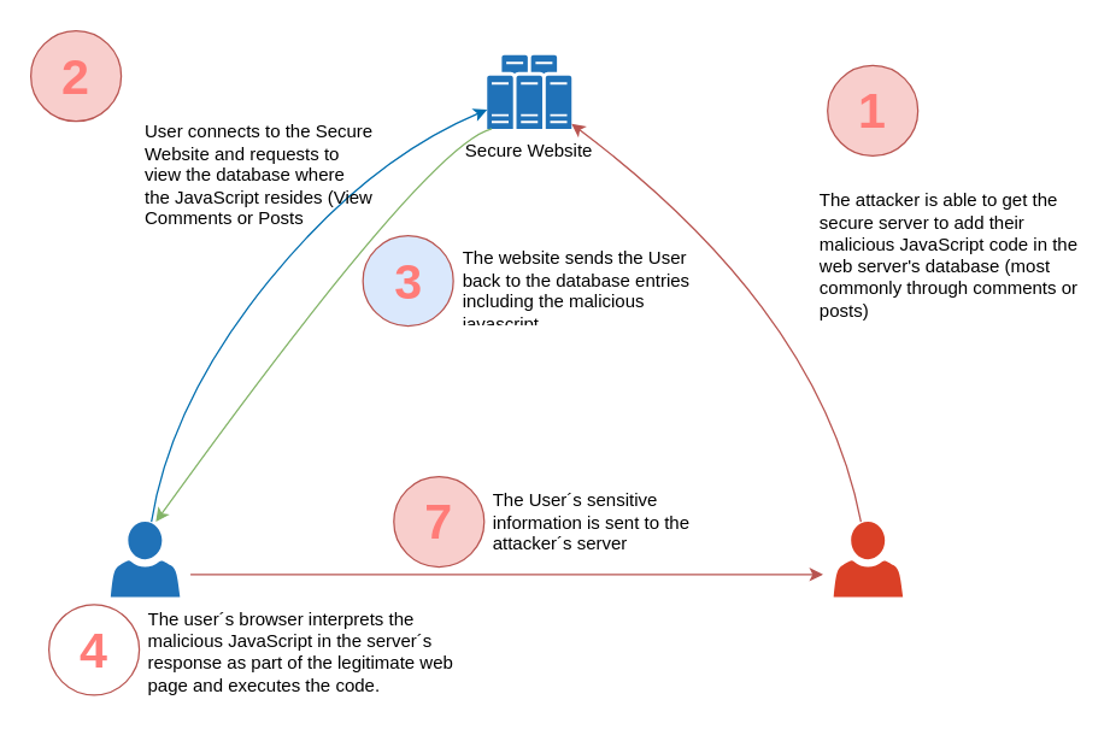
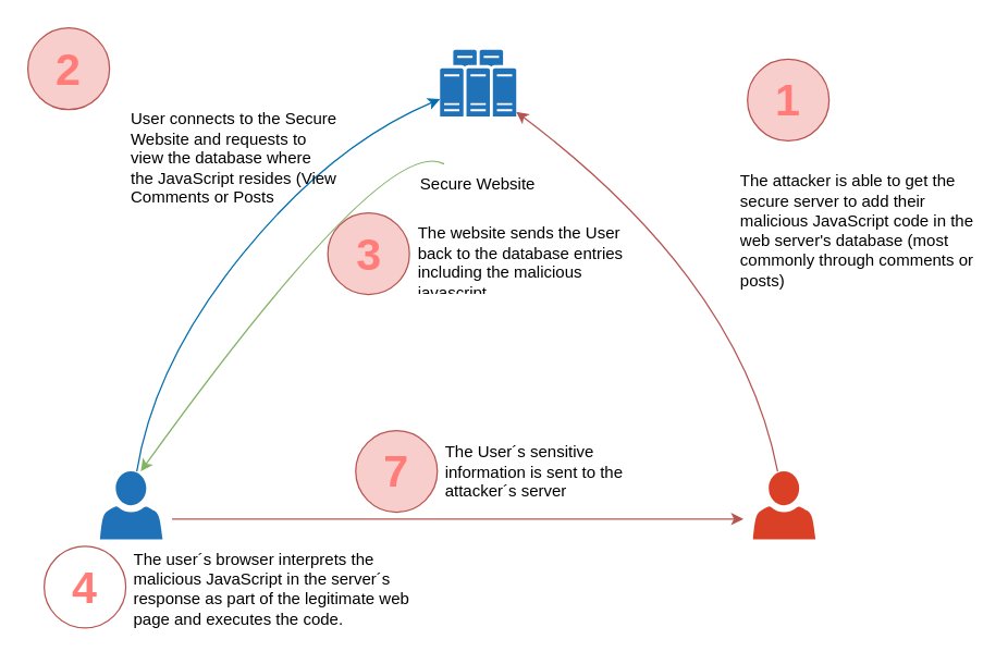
  <mxCell id="0" />
  <mxCell id="1" parent="0" />
  <mxCell id="2" value="" style="sketch=0;pointerEvents=1;shadow=0;dashed=0;html=1;strokeColor=none;labelPosition=center;verticalLabelPosition=bottom;verticalAlign=top;outlineConnect=0;align=center;shape=mxgraph.office.users.user;fillColor=#2072B8;" vertex="1" parent="1"><mxGeometry x="73" y="346" width="46" height="50" as="geometry" /></mxCell>
  <mxCell id="3" value="" style="sketch=0;pointerEvents=1;shadow=0;dashed=0;html=1;strokeColor=none;labelPosition=center;verticalLabelPosition=bottom;verticalAlign=top;outlineConnect=0;align=center;shape=mxgraph.office.users.user;fillColor=#DA4026;" vertex="1" parent="1"><mxGeometry x="553" y="346" width="46" height="50" as="geometry" /></mxCell>
  <mxCell id="4" value="" style="endArrow=classic;html=1;rounded=0;fillColor=#f8cecc;strokeColor=#b85450;" edge="1" parent="1"><mxGeometry width="50" height="50" relative="1" as="geometry"><mxPoint x="126" y="381" as="sourcePoint" /><mxPoint x="546" y="381" as="targetPoint" /></mxGeometry></mxCell>
  <mxCell id="5" value="&lt;h1 style=&quot;line-height: 40%;&quot;&gt;&lt;span style=&quot;background-color: initial; font-size: 12px; font-weight: normal;&quot;&gt;The attacker is able to get the secure server to add their malicious JavaScript code in the web server's database (most commonly through comments or posts)&lt;/span&gt;&lt;br&gt;&lt;/h1&gt;" style="text;html=1;strokeColor=none;fillColor=none;spacing=5;spacingTop=-20;whiteSpace=wrap;overflow=hidden;rounded=0;" vertex="1" parent="1"><mxGeometry x="539" y="118" width="180" height="98" as="geometry" /></mxCell>
  <mxCell id="6" value="&lt;font color=&quot;#ff7c78&quot; style=&quot;font-size: 33px;&quot;&gt;&lt;b&gt;1&lt;/b&gt;&lt;/font&gt;" style="ellipse;whiteSpace=wrap;html=1;aspect=fixed;fillColor=#f8cecc;strokeColor=#b85450;" vertex="1" parent="1"><mxGeometry x="549" y="43" width="60" height="60" as="geometry" /></mxCell>
  <mxCell id="7" value="&lt;font color=&quot;#ff7c78&quot; style=&quot;font-size: 33px;&quot;&gt;&lt;b&gt;4&lt;/b&gt;&lt;/font&gt;" style="ellipse;whiteSpace=wrap;html=1;aspect=fixed;fillColor=#ffffff;strokeColor=#b85450;" vertex="1" parent="1"><mxGeometry x="32" y="401" width="60" height="60" as="geometry" /></mxCell>
  <mxCell id="8" value="&lt;h1 style=&quot;line-height: 40%;&quot;&gt;&lt;span style=&quot;background-color: initial; font-size: 12px; font-weight: normal;&quot;&gt;The user´s browser interprets the malicious JavaScript in the server´s response as part of the legitimate web page and executes the code.&lt;/span&gt;&lt;br&gt;&lt;/h1&gt;" style="text;html=1;strokeColor=none;fillColor=none;spacing=5;spacingTop=-20;whiteSpace=wrap;overflow=hidden;rounded=0;" vertex="1" parent="1"><mxGeometry x="93" y="396" width="220" height="70" as="geometry" /></mxCell>
  <mxCell id="9" value="" style="sketch=0;pointerEvents=1;shadow=0;dashed=0;html=1;strokeColor=none;labelPosition=center;verticalLabelPosition=bottom;verticalAlign=top;outlineConnect=0;align=center;shape=mxgraph.office.servers.physical_host_farm;fillColor=#2072B8;" vertex="1" parent="1"><mxGeometry x="323" y="36" width="56" height="49" as="geometry" /></mxCell>
- <mxCell id="10" value="Secure Website" style="text;html=1;strokeColor=none;fillColor=none;align=center;verticalAlign=middle;whiteSpace=wrap;rounded=0;" vertex="1" parent="1"><mxGeometry x="301" y="85" width="100" height="30" as="geometry" /></mxCell>
+ <mxCell id="10" value="Secure Website" style="text;html=1;strokeColor=none;fillColor=none;align=center;verticalAlign=middle;whiteSpace=wrap;rounded=0;" vertex="1" parent="1"><mxGeometry x="301" y="120" width="100" height="30" as="geometry" /></mxCell>
  <mxCell id="11" value="" style="curved=1;endArrow=classic;html=1;rounded=0;fillColor=#1ba1e2;strokeColor=#006EAF;" edge="1" parent="1" source="2" target="9"><mxGeometry width="50" height="50" relative="1" as="geometry"><mxPoint x="93" y="336" as="sourcePoint" /><mxPoint x="123" y="176" as="targetPoint" /><Array as="points"><mxPoint x="113" y="266" /><mxPoint x="243" y="106" /></Array></mxGeometry></mxCell>
  <mxCell id="12" value="&lt;font color=&quot;#ff7c78&quot; style=&quot;font-size: 33px;&quot;&gt;&lt;b&gt;2&lt;/b&gt;&lt;/font&gt;" style="ellipse;whiteSpace=wrap;html=1;aspect=fixed;fillColor=#f8cecc;strokeColor=#b85450;" vertex="1" parent="1"><mxGeometry x="20" y="20" width="60" height="60" as="geometry" /></mxCell>
  <mxCell id="13" value="&lt;h1 style=&quot;line-height: 40%;&quot;&gt;&lt;span style=&quot;background-color: initial; font-size: 12px; font-weight: normal;&quot;&gt;User connects to the Secure Website and requests to view the database where the JavaScript resides (View Comments or Posts&lt;/span&gt;&lt;br&gt;&lt;/h1&gt;" style="text;html=1;strokeColor=none;fillColor=none;spacing=5;spacingTop=-20;whiteSpace=wrap;overflow=hidden;rounded=0;" vertex="1" parent="1"><mxGeometry x="91" y="72" width="160" height="87" as="geometry" /></mxCell>
  <mxCell id="14" value="" style="curved=1;endArrow=classic;html=1;rounded=0;fillColor=#d5e8d4;strokeColor=#82b366;exitX=0.25;exitY=0;exitDx=0;exitDy=0;" edge="1" parent="1" source="10"><mxGeometry width="50" height="50" relative="1" as="geometry"><mxPoint x="423" y="126" as="sourcePoint" /><mxPoint x="103" y="346" as="targetPoint" /><Array as="points"><mxPoint x="283" y="96" /></Array></mxGeometry></mxCell>
  <mxCell id="15" value="&lt;h1 style=&quot;line-height: 40%;&quot;&gt;&lt;span style=&quot;background-color: initial; font-size: 12px; font-weight: normal;&quot;&gt;The website sends the User back to the database entries including the malicious javascript.&lt;/span&gt;&lt;br&gt;&lt;/h1&gt;" style="text;html=1;strokeColor=none;fillColor=none;spacing=5;spacingTop=-20;whiteSpace=wrap;overflow=hidden;rounded=0;" vertex="1" parent="1"><mxGeometry x="301.5" y="156" width="160" height="60" as="geometry" /></mxCell>
- <mxCell id="16" value="&lt;font color=&quot;#ff7c78&quot; style=&quot;font-size: 33px;&quot;&gt;&lt;b&gt;3&lt;/b&gt;&lt;/font&gt;" style="ellipse;whiteSpace=wrap;html=1;aspect=fixed;fillColor=#dae8fc;strokeColor=#b85450;" vertex="1" parent="1"><mxGeometry x="240.5" y="156" width="60" height="60" as="geometry" /></mxCell>
+ <mxCell id="16" value="&lt;font color=&quot;#ff7c78&quot; style=&quot;font-size: 33px;&quot;&gt;&lt;b&gt;3&lt;/b&gt;&lt;/font&gt;" style="ellipse;whiteSpace=wrap;html=1;aspect=fixed;fillColor=#f8cecc;strokeColor=#b85450;" vertex="1" parent="1"><mxGeometry x="240.5" y="156" width="60" height="60" as="geometry" /></mxCell>
  <mxCell id="17" value="&lt;h1 style=&quot;line-height: 40%;&quot;&gt;&lt;span style=&quot;background-color: initial; font-size: 12px; font-weight: normal;&quot;&gt;The User´s sensitive information is sent to the attacker´s server&lt;/span&gt;&lt;br&gt;&lt;/h1&gt;" style="text;html=1;strokeColor=none;fillColor=none;spacing=5;spacingTop=-20;whiteSpace=wrap;overflow=hidden;rounded=0;" vertex="1" parent="1"><mxGeometry x="322" y="317" width="160" height="60" as="geometry" /></mxCell>
  <mxCell id="18" value="&lt;font color=&quot;#ff7c78&quot; style=&quot;font-size: 33px;&quot;&gt;&lt;b&gt;7&lt;/b&gt;&lt;/font&gt;" style="ellipse;whiteSpace=wrap;html=1;aspect=fixed;fillColor=#f8cecc;strokeColor=#b85450;" vertex="1" parent="1"><mxGeometry x="261" y="316" width="60" height="60" as="geometry" /></mxCell>
  <mxCell id="19" value="" style="curved=1;endArrow=classic;html=1;rounded=0;fillColor=#f8cecc;strokeColor=#b85450;" edge="1" parent="1" source="3" target="9"><mxGeometry width="50" height="50" relative="1" as="geometry"><mxPoint x="401" y="446" as="sourcePoint" /><mxPoint x="624" y="172" as="targetPoint" /><Array as="points"><mxPoint x="544" y="206" /></Array></mxGeometry></mxCell>
